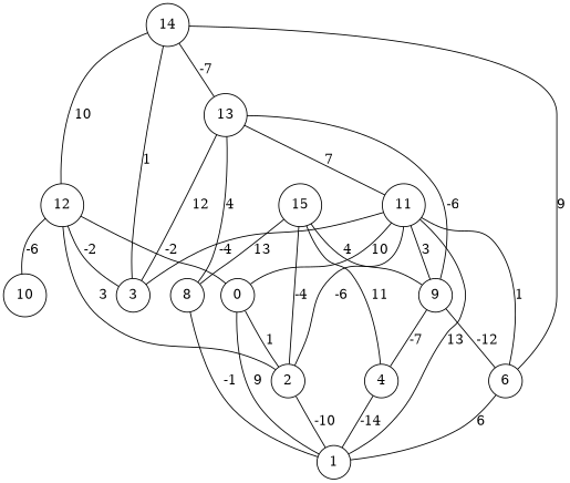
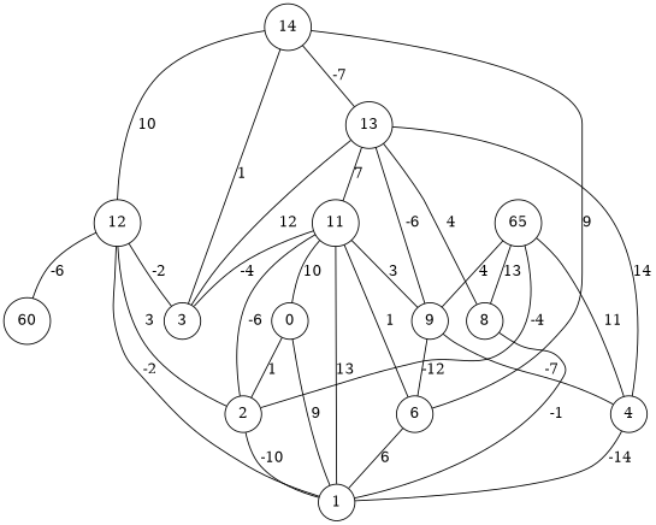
  graph {
    fontname="Helvetica,Arial,sans-serif"
    node [shape=circle]
-   15
+   15 [label=65]
    2
    4
    8
    9
    1
    6
    14
    3
    12
    13
-   10
+   10 [label=60]
    11
    n14 [label=0]
    15 -- 2 [label=-4]
    15 -- 4 [label=11]
    15 -- 8 [label=13]
    15 -- 9 [label=4]
    2 -- 1 [label=-10]
    4 -- 1 [label=-14]
    8 -- 1 [label=-1]
    9 -- 4 [label=-7]
    9 -- 6 [label=-12]
    6 -- 1 [label=6]
    14 -- 6 [label=9]
    14 -- 3 [label=1]
    14 -- 12 [label=10]
    14 -- 13 [label=-7]
    12 -- 2 [label=3]
-   12 -- n14 [label=-2]
+   12 -- 1 [label=-2]
    12 -- 3 [label=-2]
    12 -- 10 [label=-6]
+   13 -- 4 [label=14]
    13 -- 8 [label=4]
    13 -- 9 [label=-6]
    13 -- 3 [label=12]
    13 -- 11 [label=7]
    11 -- 2 [label=-6]
    11 -- 9 [label=3]
    11 -- 1 [label=13]
    11 -- 6 [label=1]
    11 -- 3 [label=-4]
    11 -- n14 [label=10]
    n14 -- 2 [label=1]
    n14 -- 1 [label=9]
  }
